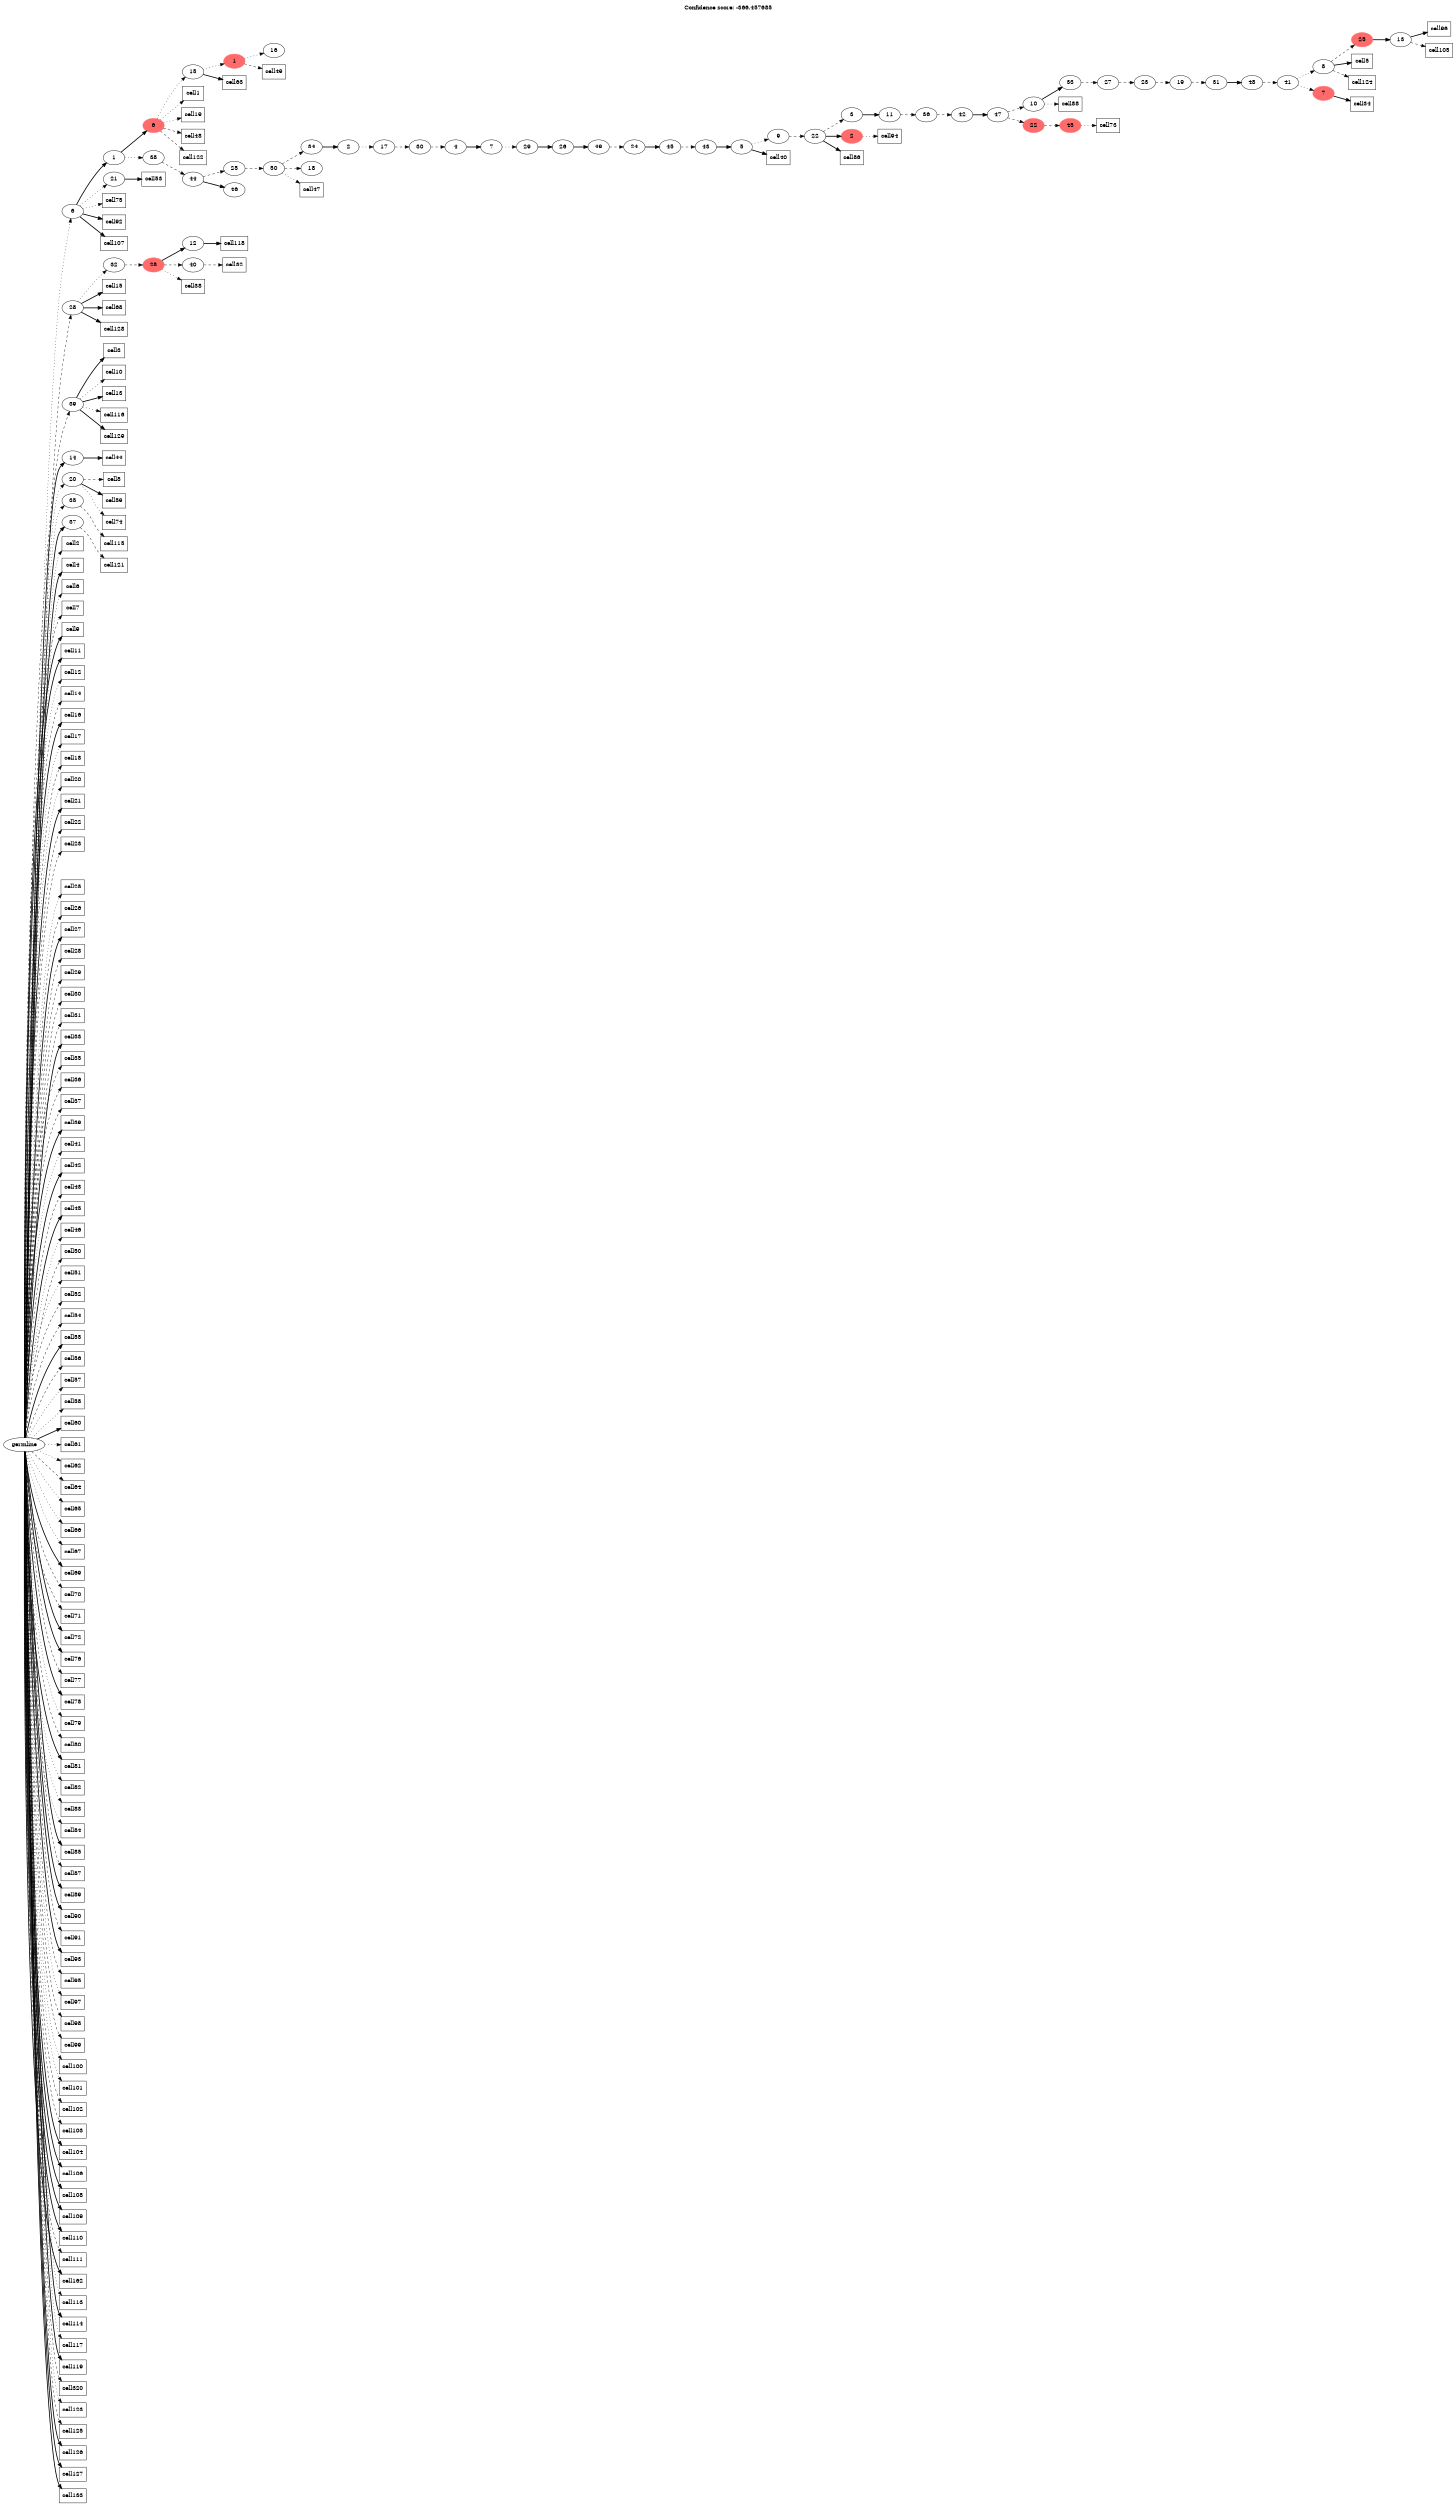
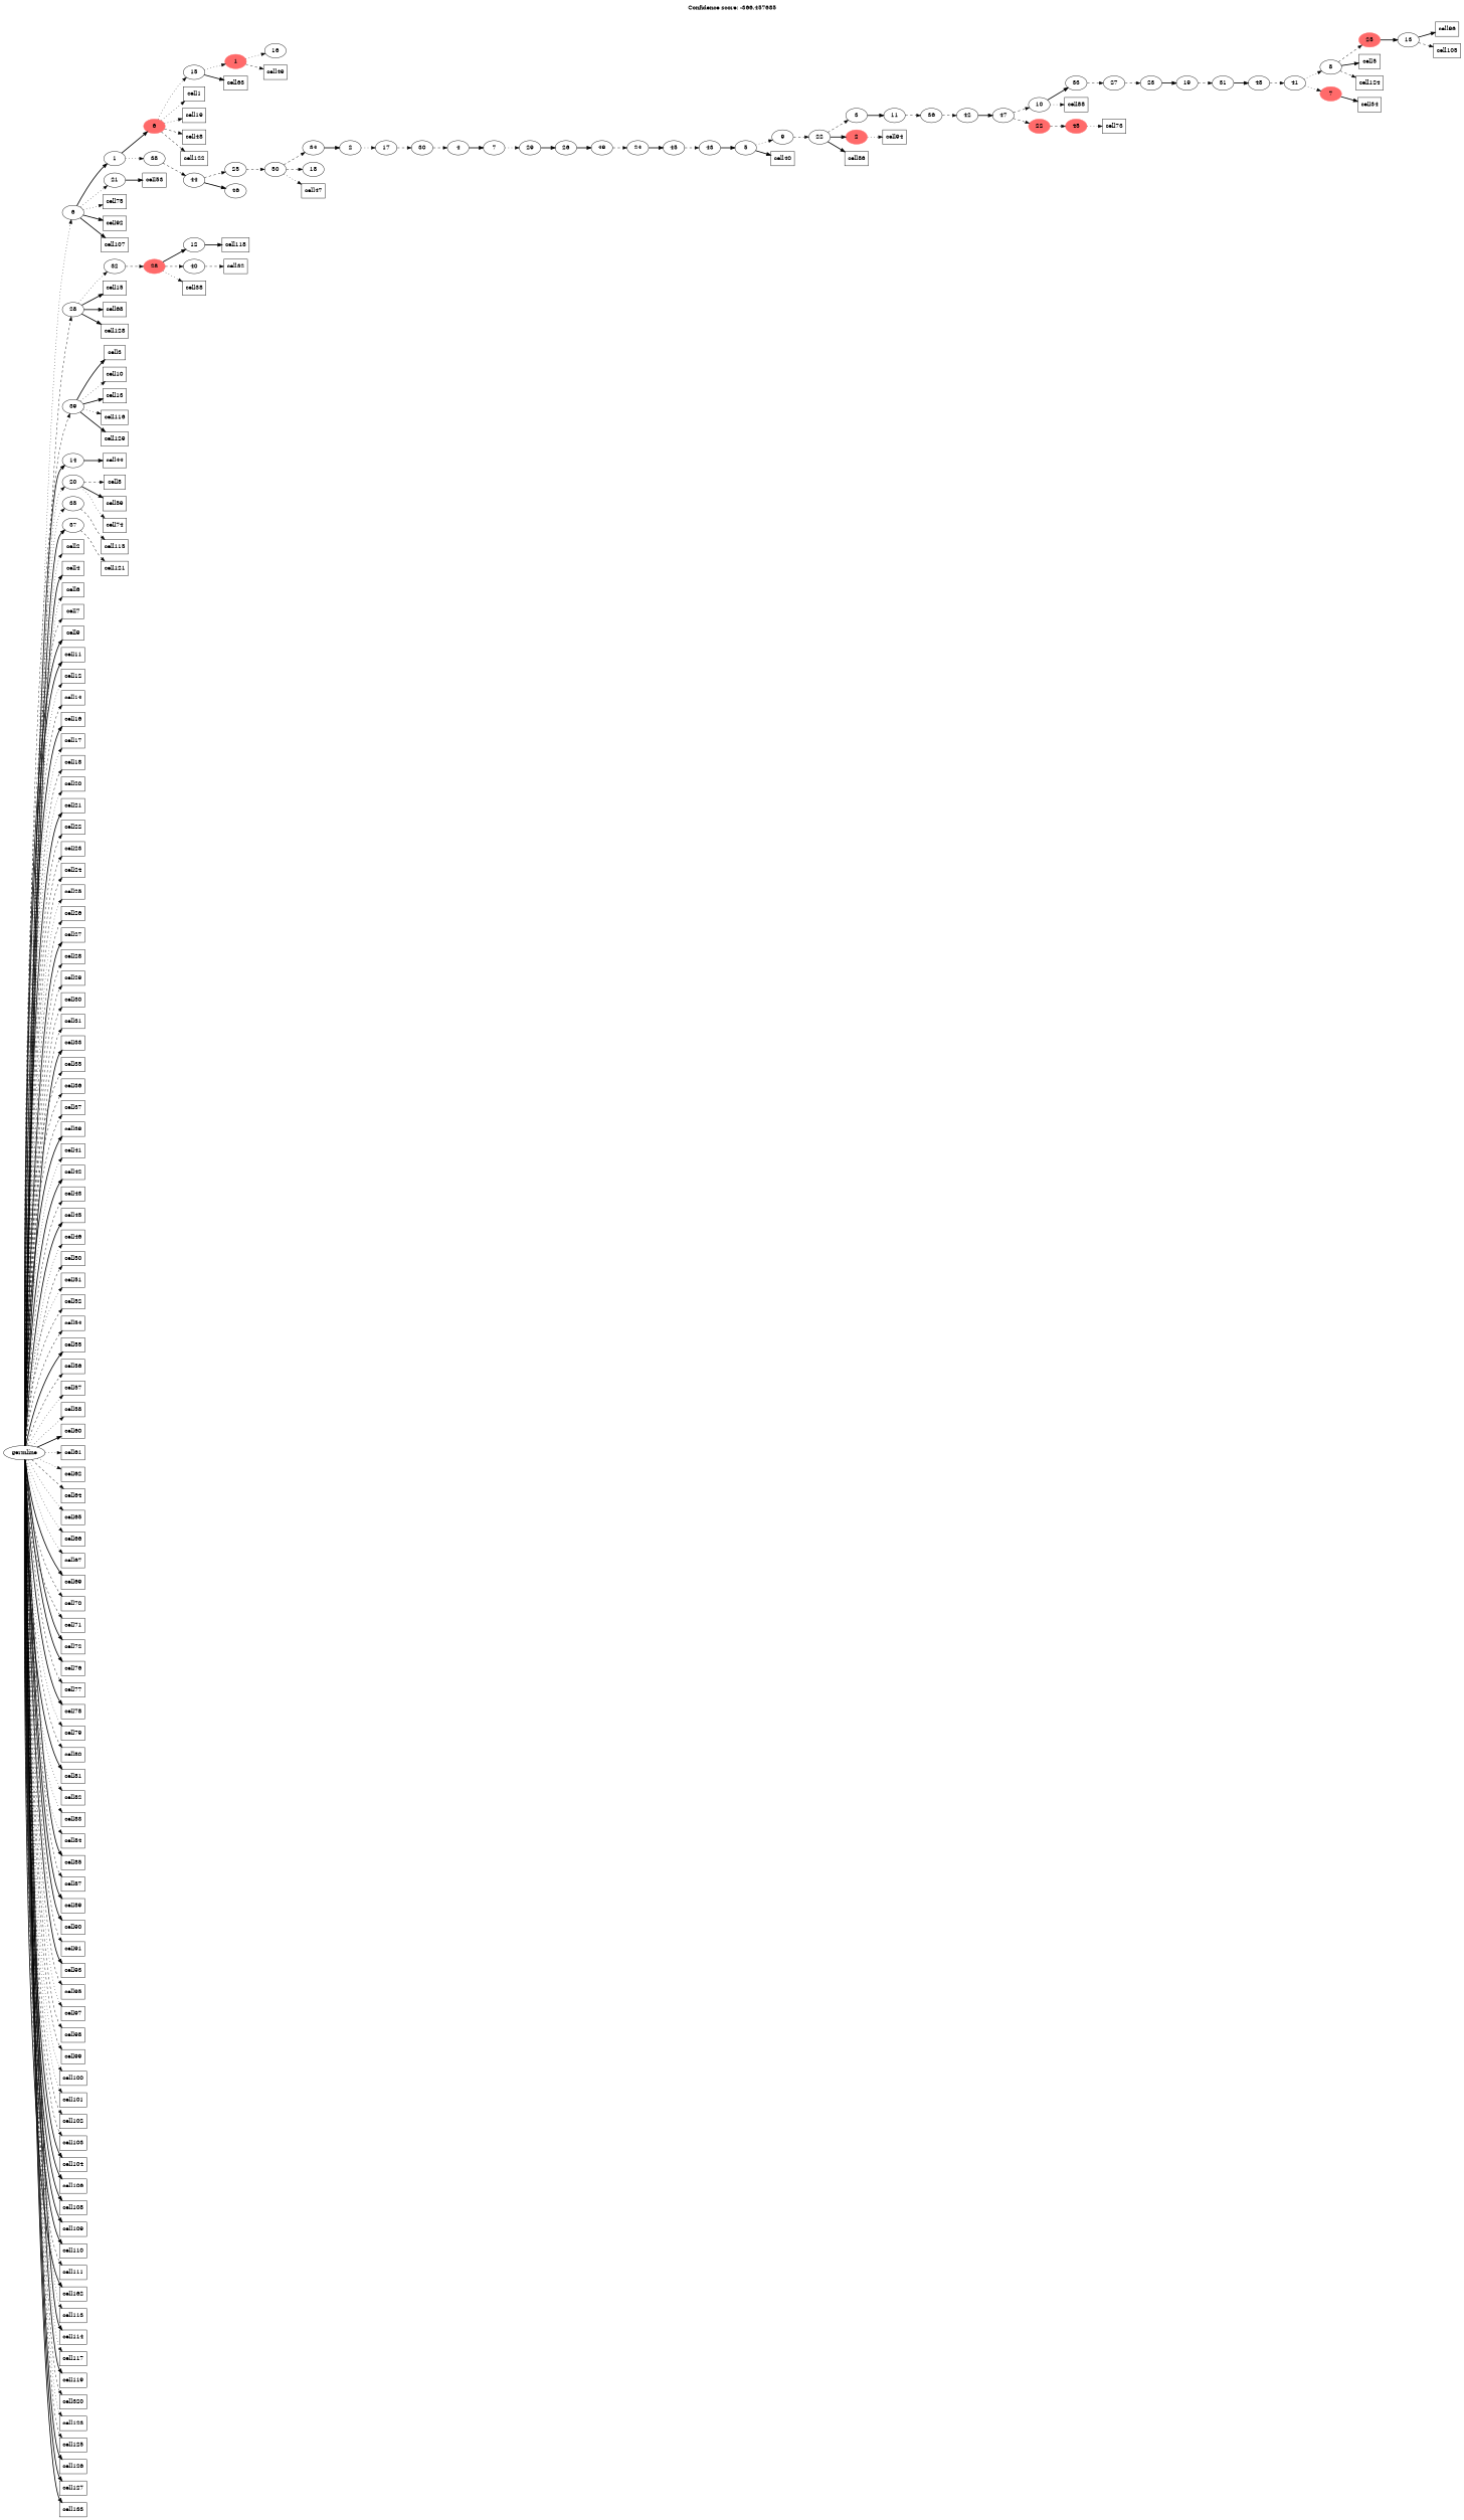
  digraph {
    label="Confidence score: -366.457685"
    labelloc=t
    rankdir=LR
    node [shape=box]
    edge [style=dashed]
    n1 [color=indianred1 label=1 style=filled shape=""]
    n2 [label=16 shape=""]
    cell49
    n4 [label=15 shape=""]
    cell63
    n6 [color=indianred1 label=6 style=filled shape=""]
    cell1
    cell19
    cell48
    cell122
    n11 [color=indianred1 label=25 style=filled shape=""]
    n12 [label=13 shape=""]
    cell96
    cell105
    n15 [label=8 shape=""]
    cell5
    cell124
    n18 [label=41 shape=""]
    n19 [color=indianred1 label=7 style=filled shape=""]
    cell34
    n21 [label=48 shape=""]
    n22 [label=31 shape=""]
    n23 [label=19 shape=""]
    n24 [label=23 shape=""]
    n25 [label=27 shape=""]
    n26 [label=33 shape=""]
    n27 [label=10 shape=""]
    cell88
    n29 [color=indianred1 label=22 style=filled shape=""]
    n30 [color=indianred1 label=45 style=filled shape=""]
    cell73
    n32 [label=47 shape=""]
    n33 [label=42 shape=""]
    n34 [label=36 shape=""]
    n35 [label=11 shape=""]
    n36 [label=3 shape=""]
    n37 [label=22 shape=""]
    n38 [color=indianred1 label=2 style=filled shape=""]
    cell86
    cell94
    n41 [label=9 shape=""]
    n42 [label=5 shape=""]
    cell40
    n44 [label=43 shape=""]
    n45 [label=45 shape=""]
    n46 [label=24 shape=""]
    n47 [label=49 shape=""]
    n48 [label=26 shape=""]
    n49 [label=29 shape=""]
    n50 [label=7 shape=""]
    n51 [label=4 shape=""]
    n52 [label=30 shape=""]
    n53 [label=17 shape=""]
    n54 [label=2 shape=""]
    n55 [label=34 shape=""]
    n56 [label=50 shape=""]
    n57 [label=18 shape=""]
    cell47
    n59 [label=25 shape=""]
    n60 [label=44 shape=""]
    n61 [label=46 shape=""]
    n62 [label=38 shape=""]
    n63 [label=1 shape=""]
    n64 [label=6 shape=""]
    n65 [label=21 shape=""]
    cell75
    cell92
    cell107
    cell53
    n70 [color=indianred1 label=28 style=filled shape=""]
    n71 [label=12 shape=""]
    n72 [label=40 shape=""]
    cell38
    cell118
    cell32
    n76 [label=32 shape=""]
    n77 [label=28 shape=""]
    cell15
    cell68
    cell128
    n81 [label=germline shape=""]
    n82 [label=39 shape=""]
    n83 [label=14 shape=""]
    n84 [label=20 shape=""]
    n85 [label=35 shape=""]
    n86 [label=37 shape=""]
    cell2
    cell4
    cell6
    cell7
    cell9
    cell11
    cell12
    cell14
    cell16
    cell17
    cell18
    cell20
    cell21
    cell22
    cell23
+   cell24
    cell25
    cell26
    cell27
    cell28
    cell29
    cell30
    cell31
    cell33
    cell35
    cell36
    cell37
    cell39
    cell41
    cell42
    cell43
    cell45
    cell46
    cell50
    cell51
    cell52
    cell54
    cell55
    cell56
    cell57
    cell58
    cell60
    cell61
    cell62
    cell64
    cell65
    cell66
    cell67
    cell69
    cell70
    cell71
    cell72
    cell76
    cell77
    cell78
    cell79
    cell80
    cell81
    cell82
    cell83
    cell84
    cell85
    cell87
    cell89
    cell90
    cell91
    cell93
    cell95
    cell97
    cell98
    cell99
    cell100
    cell101
    cell102
    cell103
    cell104
    cell106
    cell108
    cell109
    cell110
    cell111
    n168 [label=cell162]
    cell113
    cell114
    cell117
    cell119
    n173 [label=cell320]
    cell123
    cell125
    cell126
    cell127
    n178 [label=cell133]
    cell3
    cell10
    cell13
    cell116
    cell129
    cell44
    cell8
    cell59
    cell74
    cell115
    cell121
    n1 -> n2 [style=dotted]
    n1 -> cell49
    n4 -> n1 [style=dotted]
    n4 -> cell63 [style=bold]
    n6 -> n4 [style=dotted]
    n6 -> cell1 [style=dotted]
    n6 -> cell19 [style=dotted]
    n6 -> cell48
    n6 -> cell122
    n11 -> n12 [style=bold]
    n12 -> cell96 [style=bold]
    n12 -> cell105
    n15 -> n11
    n15 -> cell5 [style=bold]
    n15 -> cell124
    n18 -> n15 [style=dotted]
    n18 -> n19 [style=dotted]
    n19 -> cell34 [style=bold]
    n21 -> n18
    n22 -> n21 [style=bold]
    n23 -> n22
-   n24 -> n23
+   n24 -> n23 [style=bold]
    n25 -> n24
    n26 -> n25
    n27 -> n26 [style=bold]
    n27 -> cell88 [style=dotted]
    n29 -> n30
    n30 -> cell73 [style=dotted]
    n32 -> n27
    n32 -> n29
    n33 -> n32 [style=bold]
    n34 -> n33
    n35 -> n34
    n36 -> n35 [style=bold]
    n37 -> n36
    n37 -> n38 [style=bold]
    n37 -> cell86 [style=bold]
    n38 -> cell94 [style=dotted]
    n41 -> n37
    n42 -> n41 [style=dotted]
    n42 -> cell40 [style=bold]
    n44 -> n42 [style=bold]
    n45 -> n44
    n46 -> n45 [style=bold]
    n47 -> n46
    n48 -> n47 [style=bold]
    n49 -> n48 [style=bold]
    n50 -> n49 [style=dotted]
    n51 -> n50 [style=bold]
    n52 -> n51
    n53 -> n52
    n54 -> n53 [style=dotted]
    n55 -> n54 [style=bold]
    n56 -> n55
    n56 -> n57
    n56 -> cell47 [style=dotted]
    n59 -> n56
    n60 -> n59
    n60 -> n61 [style=bold]
    n62 -> n60
    n63 -> n6 [style=bold]
    n63 -> n62 [style=dotted]
    n64 -> n63 [style=bold]
    n64 -> n65 [style=dotted]
    n64 -> cell75 [style=dotted]
    n64 -> cell92 [style=bold]
    n64 -> cell107 [style=bold]
    n65 -> cell53 [style=bold]
    n70 -> n71 [style=bold]
    n70 -> n72
    n70 -> cell38 [style=dotted]
    n71 -> cell118 [style=bold]
    n72 -> cell32
    n76 -> n70
    n77 -> n76 [style=dotted]
    n77 -> cell15 [style=bold]
    n77 -> cell68 [style=bold]
    n77 -> cell128 [style=bold]
    n81 -> n64 [style=dotted]
    n81 -> n77
    n81 -> n82
    n81 -> n83 [style=bold]
    n81 -> n84 [style=dotted]
    n81 -> n85 [style=dotted]
    n81 -> n86 [style=bold]
    n81 -> cell2 [style=dotted]
    n81 -> cell4 [style=bold]
    n81 -> cell6 [style=dotted]
    n81 -> cell7
    n81 -> cell9 [style=bold]
    n81 -> cell11 [style=bold]
    n81 -> cell12 [style=dotted]
    n81 -> cell14
    n81 -> cell16 [style=bold]
    n81 -> cell17 [style=dotted]
    n81 -> cell18
    n81 -> cell20 [style=dotted]
    n81 -> cell21 [style=bold]
    n81 -> cell22
    n81 -> cell23
+   n81 -> cell24
    n81 -> cell25 [style=dotted]
    n81 -> cell26
    n81 -> cell27 [style=bold]
    n81 -> cell28
    n81 -> cell29
    n81 -> cell30
    n81 -> cell31
    n81 -> cell33 [style=bold]
    n81 -> cell35
    n81 -> cell36
    n81 -> cell37
    n81 -> cell39 [style=bold]
    n81 -> cell41 [style=dotted]
    n81 -> cell42 [style=bold]
    n81 -> cell43
    n81 -> cell45 [style=bold]
    n81 -> cell46 [style=dotted]
    n81 -> cell50
    n81 -> cell51 [style=dotted]
    n81 -> cell52
    n81 -> cell54
    n81 -> cell55 [style=bold]
    n81 -> cell56
    n81 -> cell57 [style=dotted]
    n81 -> cell58 [style=dotted]
    n81 -> cell60 [style=bold]
    n81 -> cell61 [style=dotted]
    n81 -> cell62 [style=dotted]
    n81 -> cell64
    n81 -> cell65 [style=dotted]
    n81 -> cell66 [style=dotted]
    n81 -> cell67 [style=dotted]
    n81 -> cell69 [style=bold]
    n81 -> cell70
    n81 -> cell71
    n81 -> cell72 [style=bold]
    n81 -> cell76 [style=bold]
    n81 -> cell77
    n81 -> cell78 [style=bold]
    n81 -> cell79 [style=dotted]
    n81 -> cell80
    n81 -> cell81 [style=bold]
    n81 -> cell82 [style=dotted]
    n81 -> cell83 [style=dotted]
    n81 -> cell84 [style=dotted]
    n81 -> cell85 [style=bold]
    n81 -> cell87
    n81 -> cell89 [style=bold]
    n81 -> cell90 [style=bold]
    n81 -> cell91
    n81 -> cell93 [style=bold]
    n81 -> cell95
    n81 -> cell97 [style=dotted]
    n81 -> cell98
    n81 -> cell99
    n81 -> cell100 [style=dotted]
    n81 -> cell101 [style=dotted]
    n81 -> cell102
    n81 -> cell103
    n81 -> cell104 [style=bold]
    n81 -> cell106 [style=bold]
    n81 -> cell108 [style=bold]
    n81 -> cell109 [style=bold]
    n81 -> cell110 [style=bold]
    n81 -> cell111
    n81 -> n168 [style=bold]
    n81 -> cell113 [style=dotted]
    n81 -> cell114 [style=bold]
    n81 -> cell117 [style=dotted]
    n81 -> cell119 [style=bold]
    n81 -> n173
    n81 -> cell123 [style=dotted]
    n81 -> cell125
    n81 -> cell126 [style=bold]
    n81 -> cell127 [style=bold]
    n81 -> n178 [style=bold]
    n82 -> cell3 [style=bold]
    n82 -> cell10 [style=dotted]
    n82 -> cell13 [style=bold]
    n82 -> cell116 [style=dotted]
    n82 -> cell129 [style=bold]
    n83 -> cell44 [style=bold]
    n84 -> cell8
    n84 -> cell59 [style=bold]
    n84 -> cell74 [style=dotted]
    n85 -> cell115
    n86 -> cell121
  }
